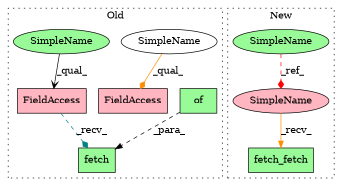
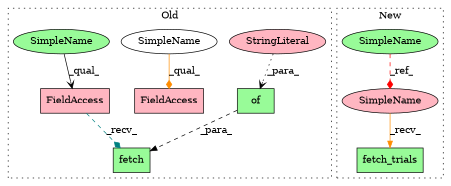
  digraph {
    node [a=42 fillcolor=palegreen l=8 s=4626 shape=box style=filled]
    edge [arrowhead=diamond color=black style=dashed]
    n1 [a=32 l="3,1" label=of s="4651,4673"]
+   n2 [a=45 fillcolor=lightpink l=12 label=StringLiteral s=4654 shape=ellipse]
    n3 [a=32 l="5,1" label=fetch s="4642,4674"]
    n4 [a=22 fillcolor=lightpink l=15 label=FieldAccess]
    n5 [a=22 fillcolor=lightpink l=20 label=FieldAccess s=4513]
    n6 [fillcolor=white label=SimpleName s=4513 shape=ellipse]
    n7 [label=SimpleName shape=ellipse]
-   n8 [a=32 l="13,1" label=fetch_fetch s="4464,4483"]
+   n8 [a=32 l="13,1" label=fetch_trials s="4464,4483"]
    n9 [l=7 label=SimpleName s=3995 shape=ellipse]
    n10 [fillcolor=lightpink l=7 label=SimpleName s=4456 shape=ellipse]
    subgraph cluster_1 {
      label=Old
      style=dotted
      n1
+     n2
      n3
      n4
      n5
      n6
      n7
    }
    subgraph cluster_2 {
      label=New
      style=dotted
      n8
      n9
      n10
    }
    n1 -> n3 [arrowhead=normal label=_para_]
+   n2 -> n1 [arrowhead=vee label=_para_ style=dotted]
    n4 -> n3 [color=teal label=_recv_]
    n6 -> n5 [color=darkorange label=_qual_ style=solid]
    n7 -> n4 [arrowhead=vee label=_qual_ style=solid]
    n9 -> n10 [color=red label=_ref_]
    n10 -> n8 [arrowhead=normal color=darkorange label=_recv_ style=solid]
  }
